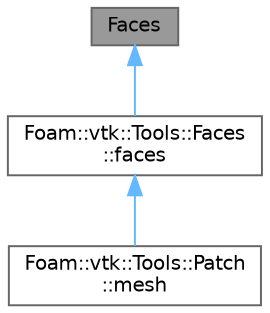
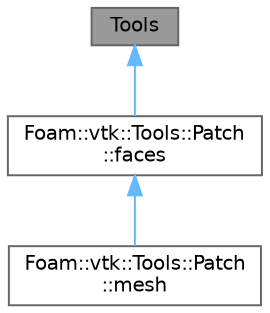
  digraph {
    rankdir=TB
    node [color=grey40 fillcolor=white fontname=Helvetica fontsize=10 shape=box style=filled]
    edge [color=steelblue1 dir=back fontname=Helvetica fontsize=10 labelfontname=Helvetica labelfontsize=10 style=solid]
-   n1 [color=gray40 fillcolor=grey60 fontcolor=black height=0.2 label=Faces width=0.4]
-   n2 [height=0.2 label="Foam::vtk::Tools::Faces\l::faces" width=0.4]
+   n1 [color=gray40 fillcolor=grey60 fontcolor=black height=0.2 label=Tools width=0.4]
+   n2 [height=0.2 label="Foam::vtk::Tools::Patch\l::faces" width=0.4]
    n3 [height=0.2 label="Foam::vtk::Tools::Patch\l::mesh" width=0.4]
    n1 -> n2
    n2 -> n3
  }
